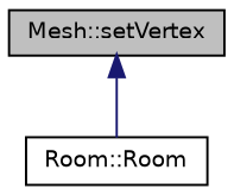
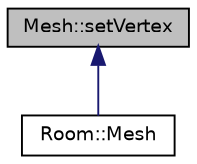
  digraph {
    rankdir=TB
    node [color=black fontname=Helvetica fontsize=10 shape=record style=filled]
    n1 [fillcolor=grey75 fontcolor=black height=0.2 label="Mesh::setVertex" width=0.4]
-   n2 [fillcolor=white height=0.2 label="Room::Room" width=0.4]
+   n2 [fillcolor=white height=0.2 label="Room::Mesh" width=0.4]
    n1 -> n2 [color=midnightblue dir=back fontname=Helvetica fontsize=10 labelfontname=Helvetica labelfontsize=10 style=solid]
  }
